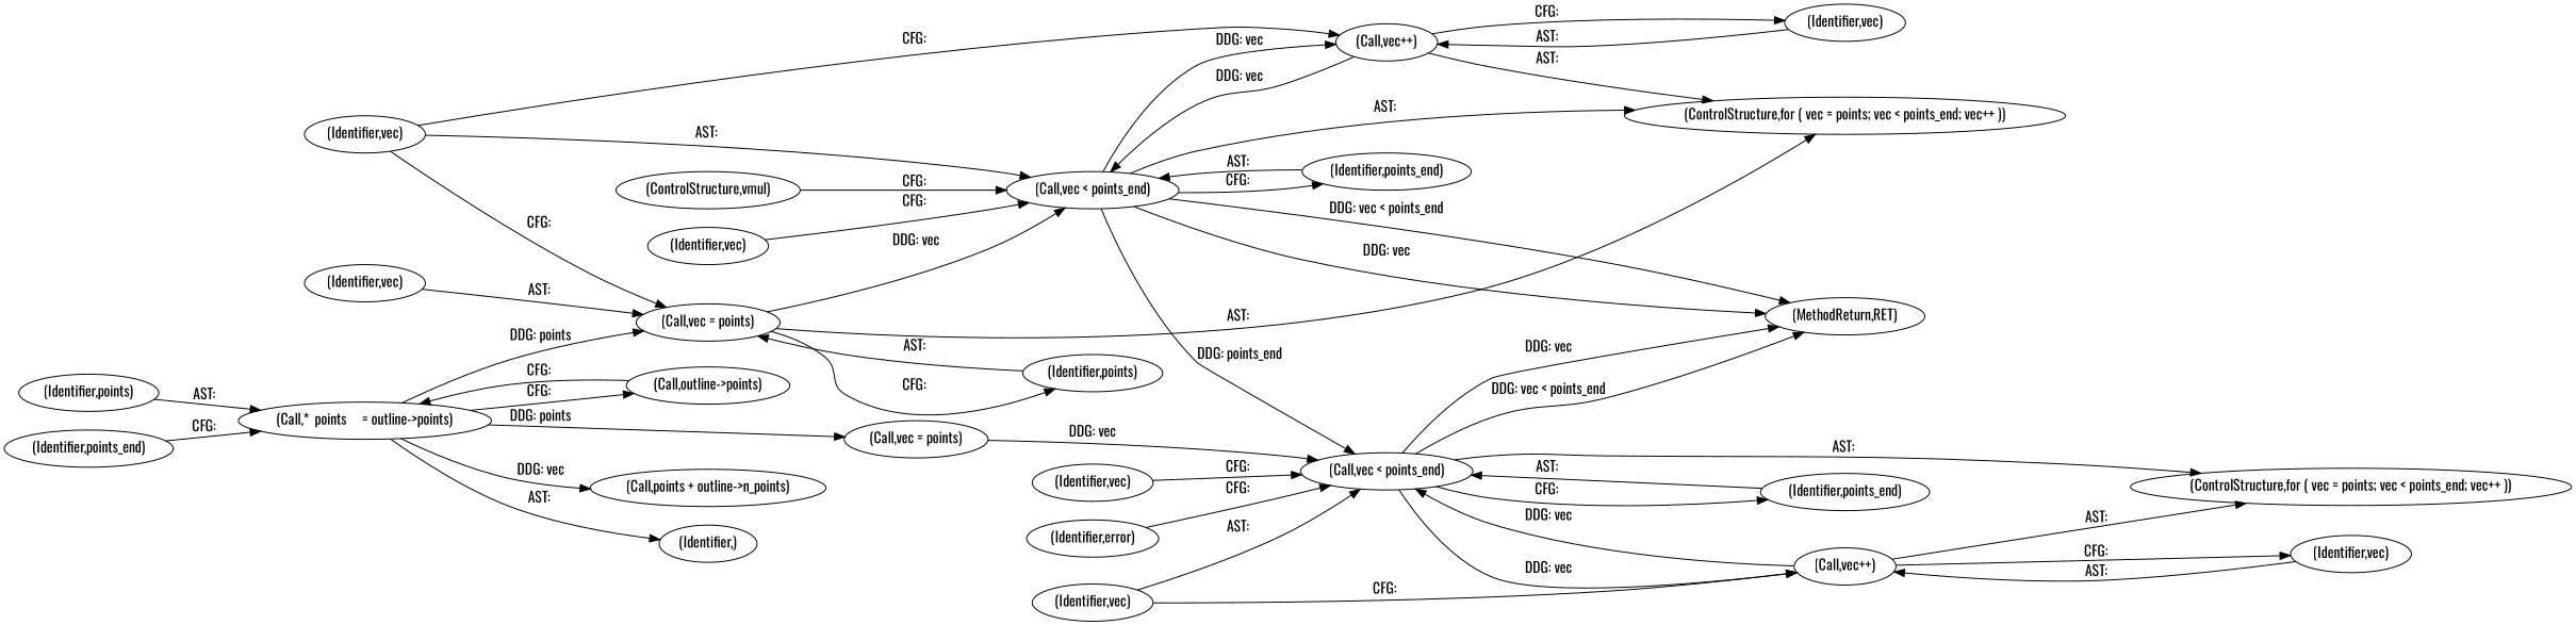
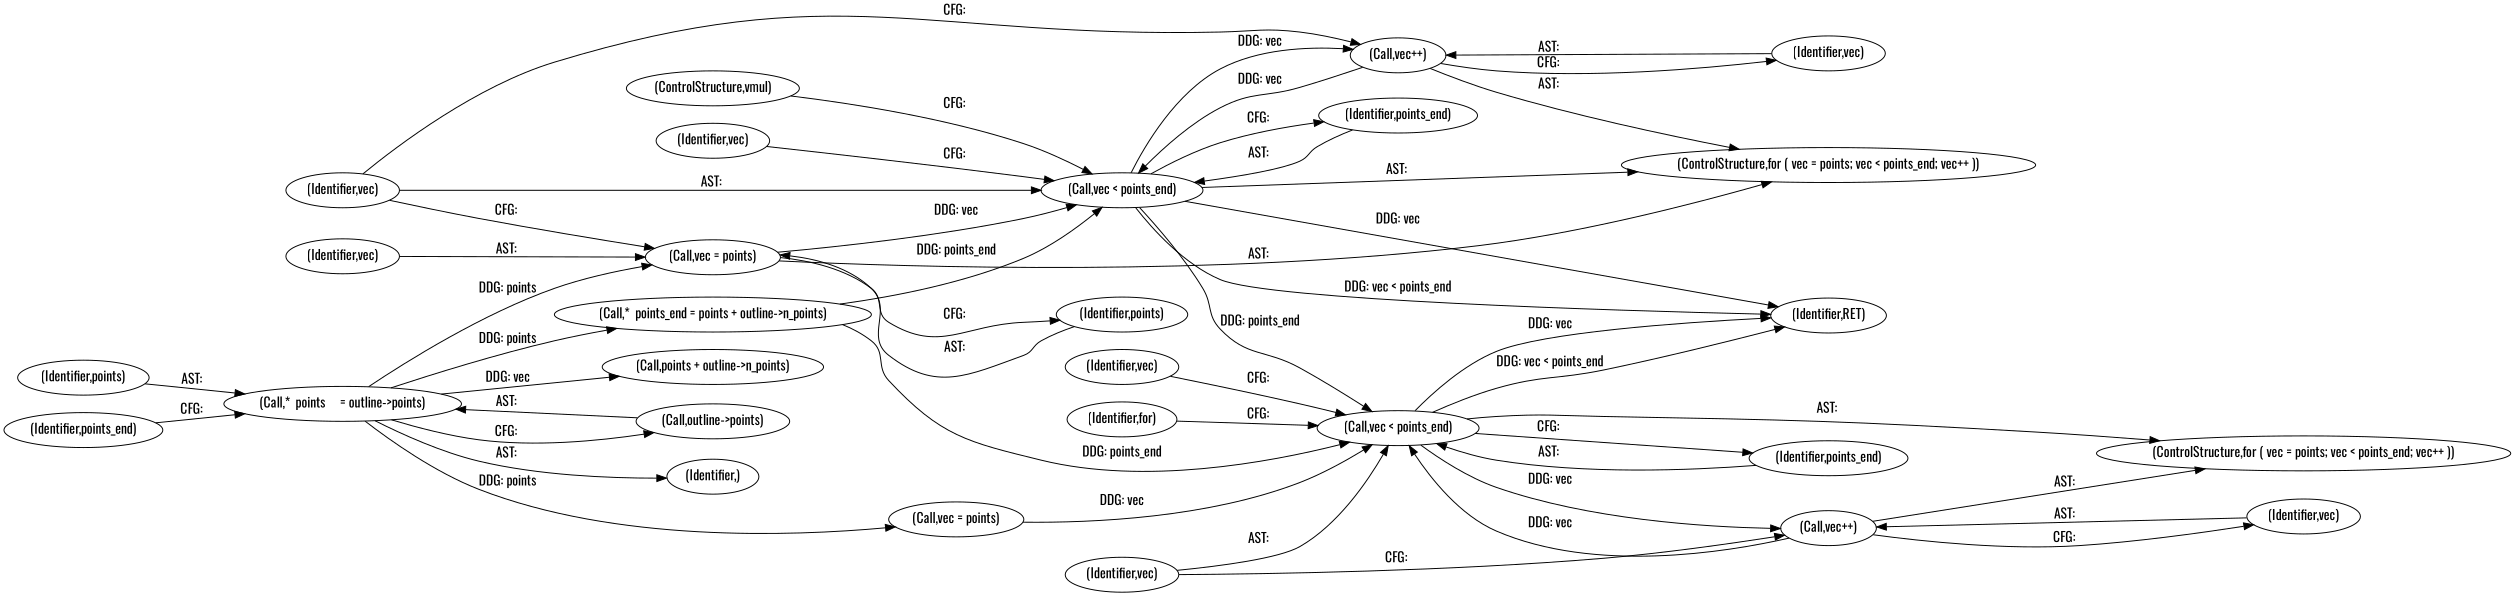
  digraph {
    fontname=Oswald
    rankdir=LR
    node [fontname=Oswald]
    edge [fontname=Oswald]
    n1 [label="(Call,vec = points)"]
    n2 [label="(Call,vec < points_end)"]
    n3 [label="(Identifier,points)"]
    n4 [label="(ControlStructure,for ( vec = points; vec < points_end; vec++ ))"]
    n5 [label="(Call,vec++)"]
    n6 [label="(Call,vec < points_end)"]
-   n7 [label="(MethodReturn,RET)"]
+   n7 [label="(Identifier,RET)"]
    n8 [label="(Identifier,points_end)"]
    n9 [label="(Call,*  points     = outline->points)"]
    n10 [label="(Call,outline->points)"]
    n11 [label="(Call,points + outline->n_points)"]
    n12 [label="(Call,vec = points)"]
    n13 [label="(Identifier,)"]
+   n14 [label="(Call,*  points_end = points + outline->n_points)"]
    n15 [label="(Identifier,vec)"]
    n16 [label="(Call,vec++)"]
    n17 [label="(Identifier,points_end)"]
    n18 [label="(ControlStructure,for ( vec = points; vec < points_end; vec++ ))"]
    n19 [label="(Identifier,vec)"]
    n20 [label="(Identifier,points)"]
    n21 [label="(Identifier,vec)"]
    n22 [label="(Identifier,vec)"]
-   n23 [label="(Identifier,error)"]
+   n23 [label="(Identifier,for)"]
    n24 [label="(Identifier,points_end)"]
    n25 [label="(Identifier,vec)"]
    n26 [label="(Identifier,vec)"]
    n27 [label="(ControlStructure,vmul)"]
    n28 [label="(Identifier,vec)"]
    n1 -> n2 [label="DDG: vec"]
    n1 -> n3 [label="CFG: "]
    n1 -> n4 [label="AST: "]
    n2 -> n4 [label="AST: "]
    n2 -> n5 [label="DDG: vec"]
    n2 -> n6 [label="DDG: points_end"]
    n2 -> n7 [label="DDG: vec < points_end"]
    n2 -> n7 [label="DDG: vec"]
    n2 -> n8 [label="CFG: "]
    n3 -> n1 [label="AST: "]
    n5 -> n2 [label="DDG: vec"]
    n5 -> n4 [label="AST: "]
    n5 -> n15 [label="CFG: "]
    n6 -> n7 [label="DDG: vec"]
    n6 -> n7 [label="DDG: vec < points_end"]
    n6 -> n16 [label="DDG: vec"]
    n6 -> n17 [label="CFG: "]
    n6 -> n18 [label="AST: "]
    n8 -> n2 [label="AST: "]
    n9 -> n1 [label="DDG: points"]
    n9 -> n10 [label="CFG: "]
    n9 -> n11 [label="DDG: vec"]
    n9 -> n12 [label="DDG: points"]
    n9 -> n13 [label="AST: "]
-   n10 -> n9 [label="CFG: "]
+   n9 -> n14 [label="DDG: points"]
+   n10 -> n9 [label="AST: "]
    n12 -> n6 [label="DDG: vec"]
+   n14 -> n2 [label="DDG: points_end"]
+   n14 -> n6 [label="DDG: points_end"]
    n15 -> n5 [label="AST: "]
    n16 -> n6 [label="DDG: vec"]
    n16 -> n18 [label="AST: "]
    n16 -> n19 [label="CFG: "]
    n17 -> n6 [label="AST: "]
    n19 -> n16 [label="AST: "]
    n20 -> n9 [label="AST: "]
    n21 -> n6 [label="CFG: "]
    n22 -> n2 [label="CFG: "]
    n23 -> n6 [label="CFG: "]
    n24 -> n9 [label="CFG: "]
    n25 -> n1 [label="CFG: "]
    n25 -> n2 [label="AST: "]
    n25 -> n5 [label="CFG: "]
    n26 -> n6 [label="AST: "]
    n26 -> n16 [label="CFG: "]
    n27 -> n2 [label="CFG: "]
    n28 -> n1 [label="AST: "]
  }
